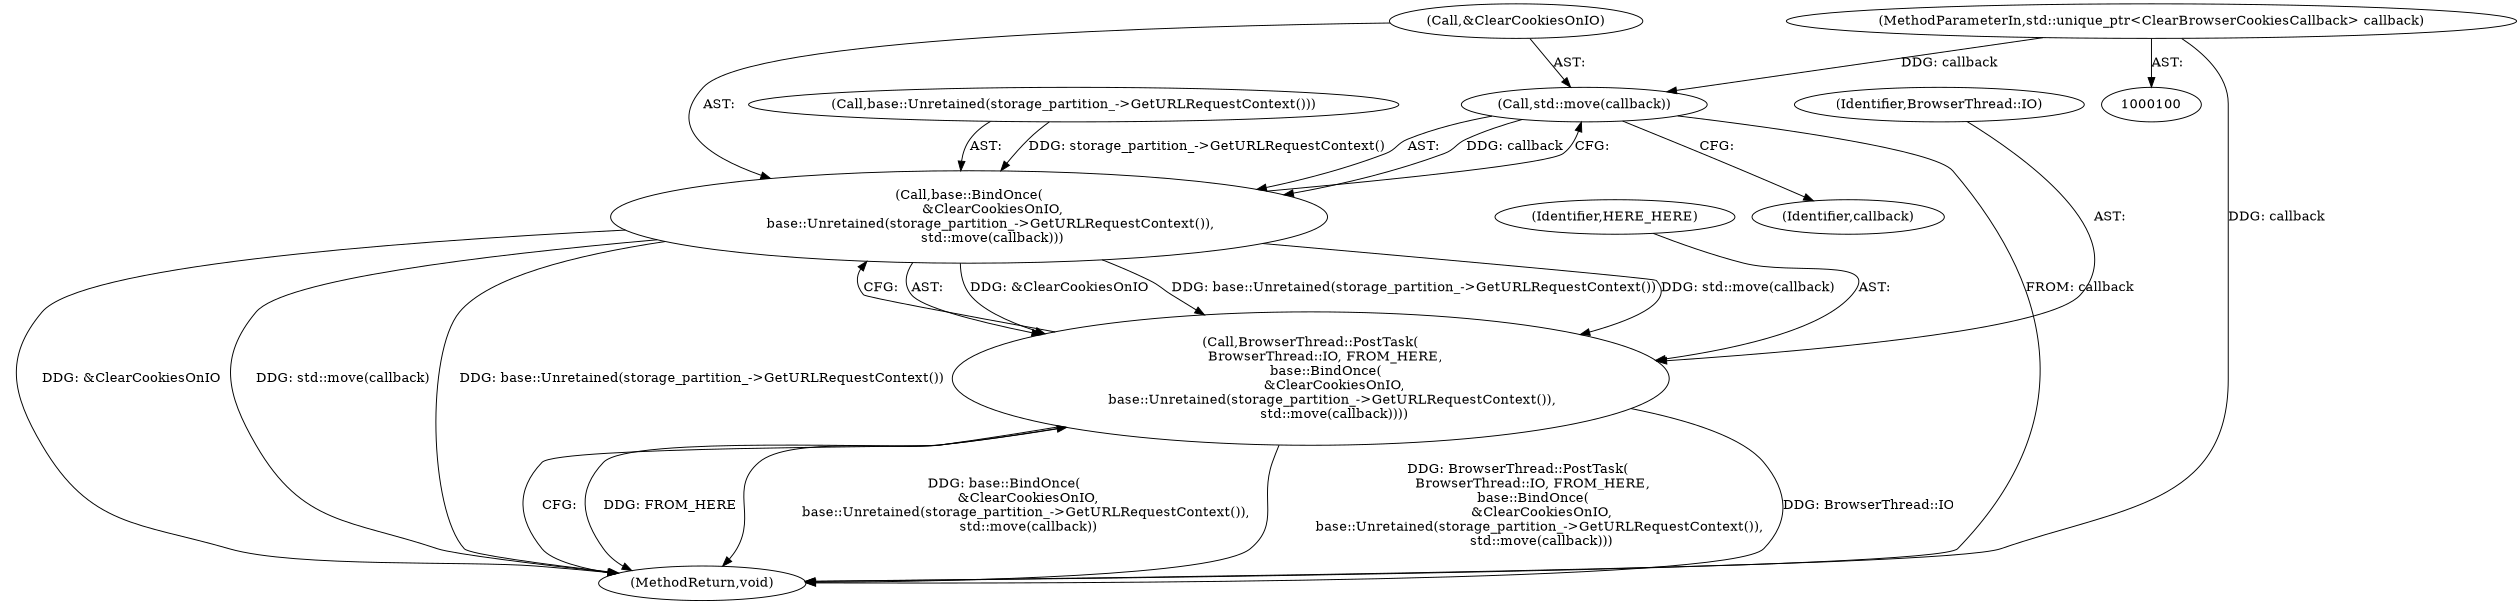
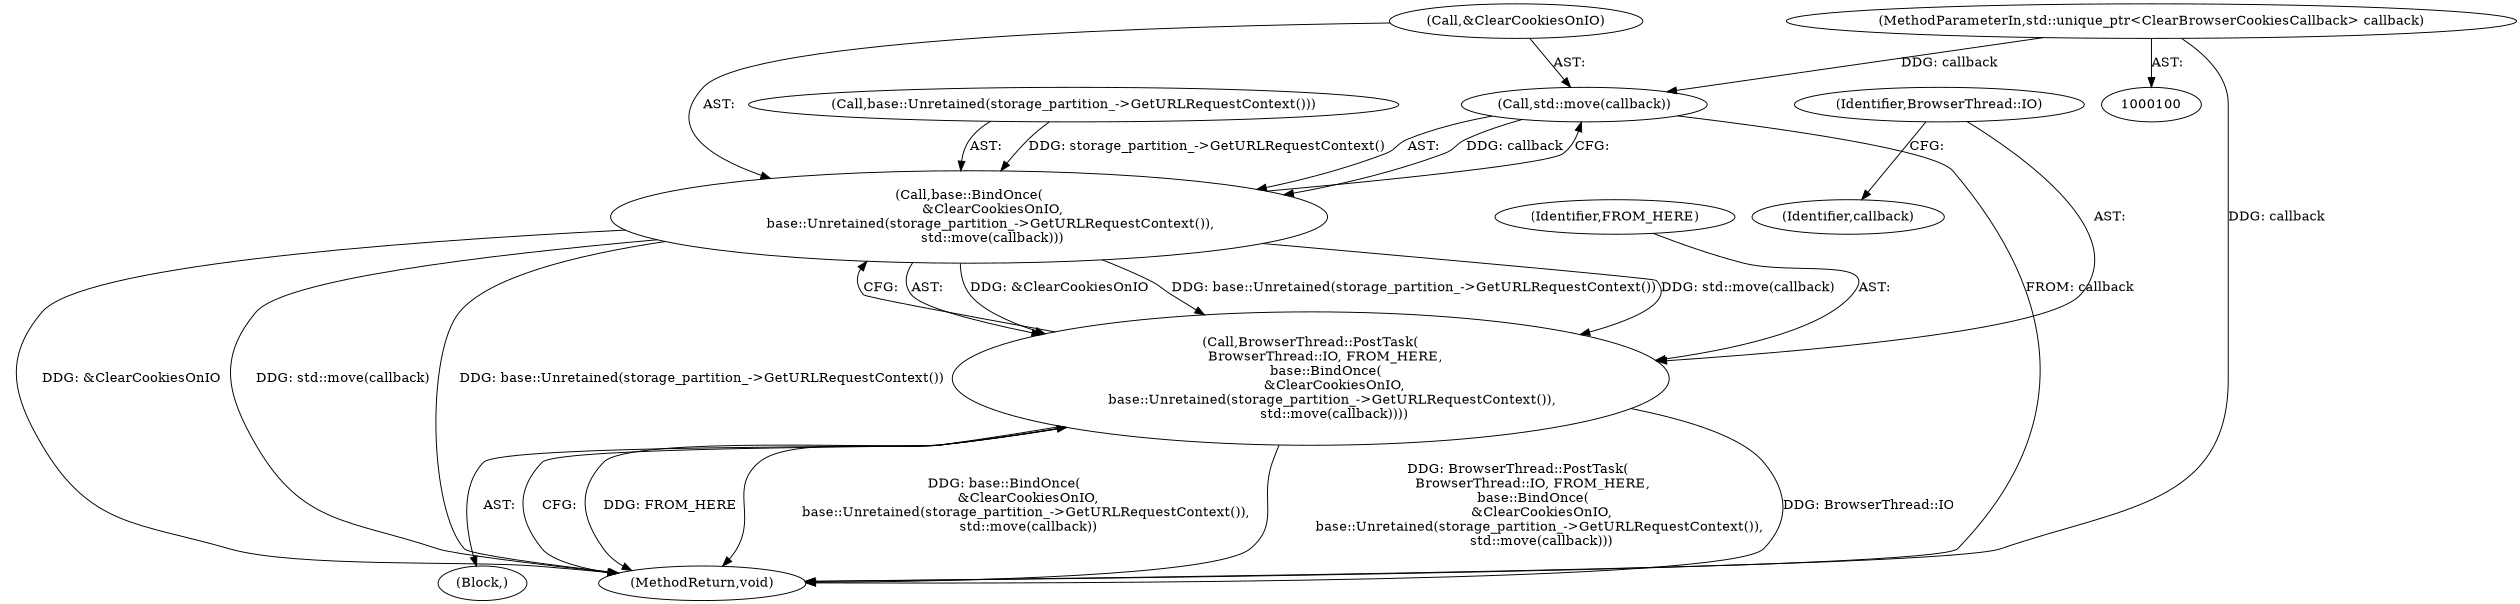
  digraph {
    n1 [label="(Call,std::move(callback))"]
    n2 [label="(Call,base::BindOnce(\n           &ClearCookiesOnIO,\n          base::Unretained(storage_partition_->GetURLRequestContext()),\n           std::move(callback)))"]
    n3 [label="(MethodReturn,void)"]
    n4 [label="(Identifier,callback)"]
    n5 [label="(Call,BrowserThread::PostTask(\n       BrowserThread::IO, FROM_HERE,\n       base::BindOnce(\n           &ClearCookiesOnIO,\n          base::Unretained(storage_partition_->GetURLRequestContext()),\n           std::move(callback))))"]
    n6 [label="(MethodParameterIn,std::unique_ptr<ClearBrowserCookiesCallback> callback)"]
    1000100
+   n8 [label="(Block,)"]
    n9 [label="(Identifier,BrowserThread::IO)"]
-   n10 [label="(Identifier,HERE_HERE)"]
+   n10 [label="(Identifier,FROM_HERE)"]
    n11 [label="(Call,base::Unretained(storage_partition_->GetURLRequestContext()))"]
    n12 [label="(Call,&ClearCookiesOnIO)"]
    n1 -> n2 [label="AST: "]
    n1 -> n2 [label="DDG: callback"]
    n1 -> n3 [label="FROM: callback"]
-   n1 -> n4 [label="CFG: "]
+   n9 -> n4 [label="CFG: "]
    n2 -> n1 [label="CFG: "]
    n2 -> n3 [label="DDG: &ClearCookiesOnIO"]
    n2 -> n3 [label="DDG: std::move(callback)"]
    n2 -> n3 [label="DDG: base::Unretained(storage_partition_->GetURLRequestContext())"]
    n2 -> n5 [label="AST: "]
    n2 -> n5 [label="DDG: &ClearCookiesOnIO"]
    n2 -> n5 [label="DDG: base::Unretained(storage_partition_->GetURLRequestContext())"]
    n2 -> n5 [label="DDG: std::move(callback)"]
    n3 -> n5 [label="CFG: "]
    n5 -> n2 [label="CFG: "]
    n5 -> n3 [label="DDG: FROM_HERE"]
    n5 -> n3 [label="DDG: base::BindOnce(\n           &ClearCookiesOnIO,\n          base::Unretained(storage_partition_->GetURLRequestContext()),\n           std::move(callback))"]
    n5 -> n3 [label="DDG: BrowserThread::PostTask(\n       BrowserThread::IO, FROM_HERE,\n       base::BindOnce(\n           &ClearCookiesOnIO,\n          base::Unretained(storage_partition_->GetURLRequestContext()),\n           std::move(callback)))"]
    n5 -> n3 [label="DDG: BrowserThread::IO"]
+   n5 -> n8 [label="AST: "]
    n6 -> n1 [label="DDG: callback"]
    n6 -> n3 [label="DDG: callback"]
    n6 -> 1000100 [label="AST: "]
    n9 -> n5 [label="AST: "]
    n10 -> n5 [label="AST: "]
    n11 -> n2 [label="AST: "]
    n11 -> n2 [label="DDG: storage_partition_->GetURLRequestContext()"]
    n12 -> n1 [label="AST: "]
    n12 -> n2 [label="AST: "]
  }
